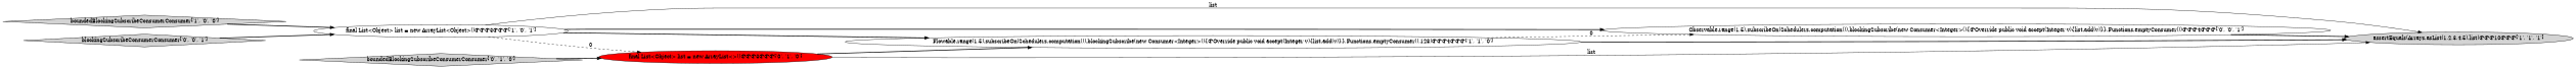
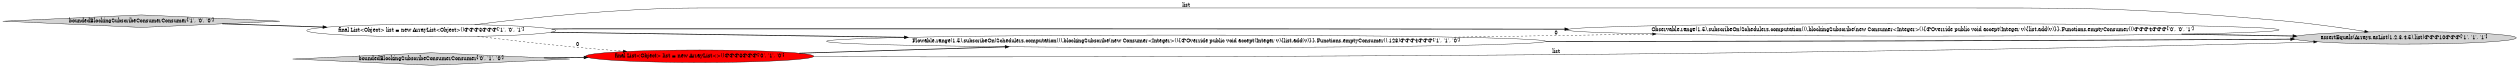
  digraph {
    rankdir=LR
    node [fillcolor=lightgray shape=ellipse style=filled]
    edge [style=bold]
    n1 [fillcolor=white label="final List<Object> list = new ArrayList<Object>()@@@3@@@['1', '0', '1']"]
    n2 [fillcolor=red label="final List<Object> list = new ArrayList<>()@@@3@@@['0', '1', '0']"]
    n3 [fillcolor=white label="Observable.range(1,5).subscribeOn(Schedulers.computation()).blockingSubscribe(new Consumer<Integer>(){@Override public void accept(Integer v){list.add(v)}},Functions.emptyConsumer())@@@4@@@['0', '0', '1']"]
    n4 [fillcolor=white label="Flowable.range(1,5).subscribeOn(Schedulers.computation()).blockingSubscribe(new Consumer<Integer>(){@Override public void accept(Integer v){list.add(v)}},Functions.emptyConsumer(),128)@@@4@@@['1', '1', '0']"]
    n5 [label="assertEquals(Arrays.asList(1,2,3,4,5),list)@@@10@@@['1', '1', '1']"]
    n6 [label="boundedBlockingSubscribeConsumerConsumer['1', '0', '0']" shape=diamond]
    n7 [label="boundedBlockingSubscribeConsumerConsumer['0', '1', '0']" shape=diamond]
-   n8 [label="blockingSubscribeConsumerConsumer['0', '0', '1']" shape=diamond]
    n1 -> n2 [label=0 style=dashed]
    n1 -> n3
    n1 -> n4
    n1 -> n5 [label=list style=solid]
    n2 -> n4
    n2 -> n5 [label=list style=solid]
    n3 -> n5
    n4 -> n3 [label=0 style=dashed]
    n4 -> n5
    n6 -> n1
    n7 -> n2
-   n8 -> n1
  }
